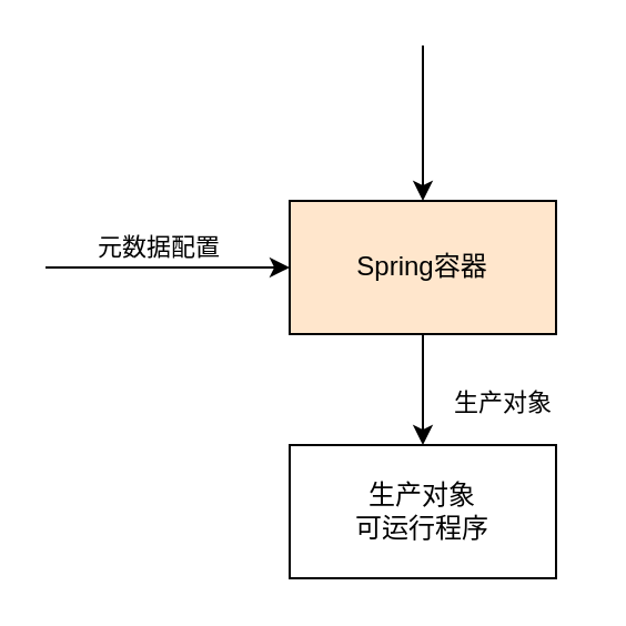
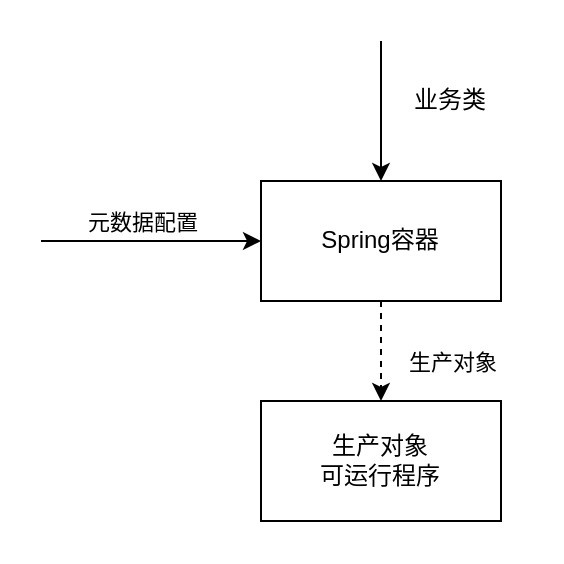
  <mxCell id="0" />
  <mxCell id="1" parent="0" />
- <mxCell id="2" value="" style="edgeStyle=orthogonalEdgeStyle;rounded=0;orthogonalLoop=1;jettySize=auto;html=1;" parent="1" source="4" target="9" edge="1"><mxGeometry relative="1" as="geometry" /></mxCell>
+ <mxCell id="2" value="" style="edgeStyle=orthogonalEdgeStyle;rounded=0;orthogonalLoop=1;jettySize=auto;html=1;dashed=1;" parent="1" source="4" target="9" edge="1"><mxGeometry relative="1" as="geometry" /></mxCell>
  <mxCell id="3" value="生产对象" style="edgeLabel;html=1;align=center;verticalAlign=middle;resizable=0;points=[];" parent="2" vertex="1" connectable="0"><mxGeometry x="-0.2" y="1" relative="1" as="geometry"><mxPoint x="34" y="10" as="offset" /></mxGeometry></mxCell>
- <mxCell id="4" value="Spring容器" style="rounded=0;whiteSpace=wrap;html=1;fillColor=#ffe6cc;" parent="1" vertex="1"><mxGeometry x="130" y="90" width="120" height="60" as="geometry" /></mxCell>
+ <mxCell id="4" value="Spring容器" style="rounded=0;whiteSpace=wrap;html=1;" parent="1" vertex="1"><mxGeometry x="130" y="90" width="120" height="60" as="geometry" /></mxCell>
  <mxCell id="5" value="" style="endArrow=classic;html=1;entryX=0.5;entryY=0;entryDx=0;entryDy=0;" parent="1" target="4" edge="1"><mxGeometry width="50" height="50" relative="1" as="geometry"><mxPoint x="190" y="20" as="sourcePoint" /><mxPoint x="450" y="210" as="targetPoint" /></mxGeometry></mxCell>
+ <mxCell id="6" value="业务类" style="text;html=1;strokeColor=none;fillColor=none;align=center;verticalAlign=middle;whiteSpace=wrap;rounded=0;" parent="1" vertex="1"><mxGeometry x="190" y="40" width="70" height="20" as="geometry" /></mxCell>
  <mxCell id="7" value="" style="endArrow=classic;html=1;entryX=0;entryY=0.5;entryDx=0;entryDy=0;" parent="1" target="4" edge="1"><mxGeometry width="50" height="50" relative="1" as="geometry"><mxPoint x="20" y="120" as="sourcePoint" /><mxPoint x="450" y="210" as="targetPoint" /></mxGeometry></mxCell>
  <mxCell id="8" value="元数据配置" style="edgeLabel;html=1;align=center;verticalAlign=middle;resizable=0;points=[];" parent="7" vertex="1" connectable="0"><mxGeometry x="-0.236" y="2" relative="1" as="geometry"><mxPoint x="8" y="-8" as="offset" /></mxGeometry></mxCell>
  <mxCell id="9" value="生产对象&lt;br&gt;可运行程序" style="rounded=0;whiteSpace=wrap;html=1;" parent="1" vertex="1"><mxGeometry x="130" y="200" width="120" height="60" as="geometry" /></mxCell>
